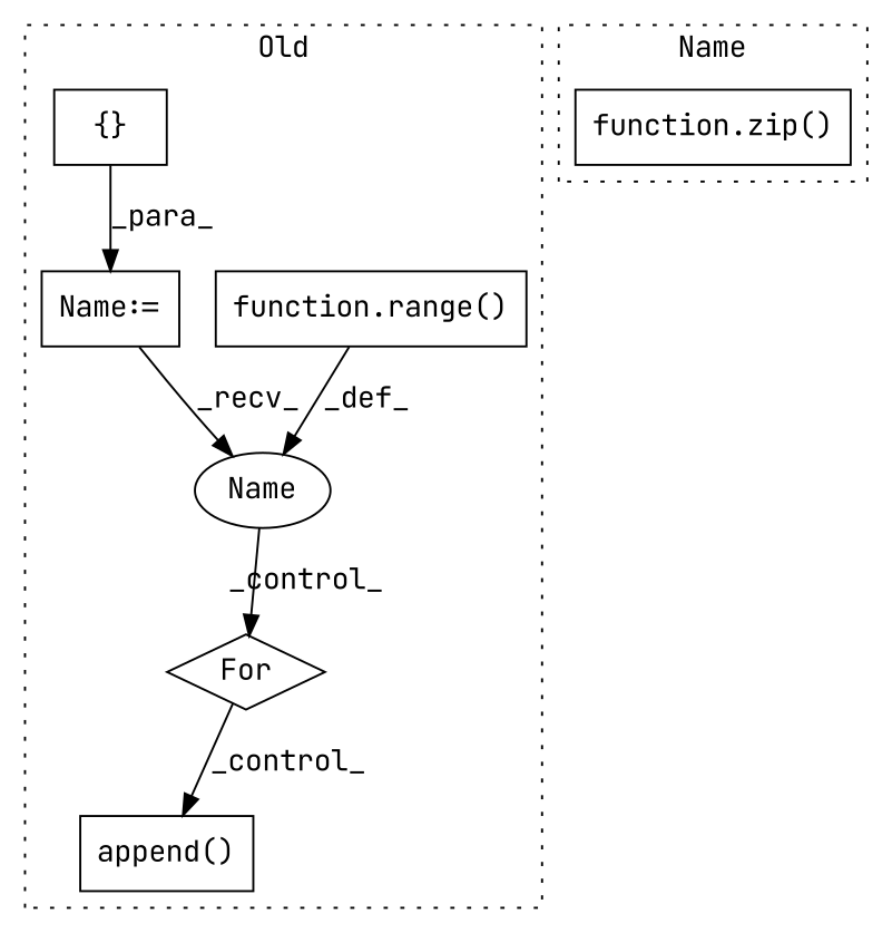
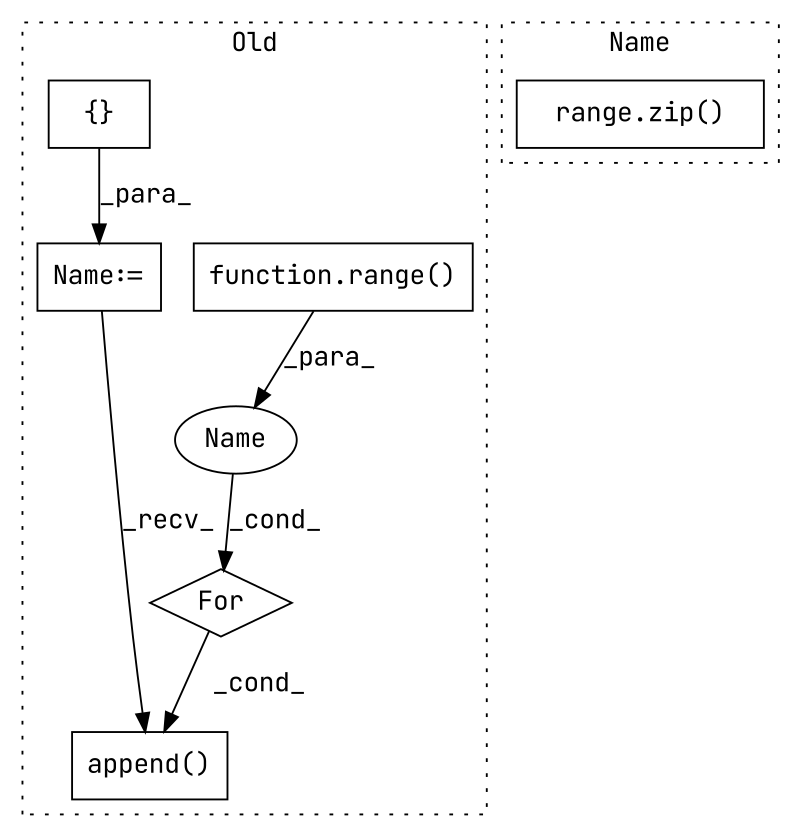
  digraph {
    fontname="JetBrains Mono"
    node [a=75 fontname="JetBrains Mono" shape=box]
    edge [fontname="JetBrains Mono"]
    n1 [l="6,1" label="function.range()" s="16274,16299"]
    n2 [a=107 l="4,18" label=For s="16265,16300" shape=diamond]
    n3 [a=87 l=1 label=Name s=16269 shape=ellipse]
    n4 [l="20,1" label="append()" s="16318,16387"]
    n5 [a=68 l=3 label="Name:=" s=16247]
    n6 [a=59 l="2,1" label="{}" s="16250,16250"]
-   n7 [l="4,1" label="function.zip()" s="15711,15737"]
+   n7 [l="4,1" label="range.zip()" s="15711,15737"]
    subgraph cluster_1 {
      label=Old
      style=dotted
      n1
      n2
      n3
      n4
      n5
      n6
    }
    subgraph cluster_2 {
      label=Name
      style=dotted
      n7
    }
-   n1 -> n3 [label=_def_]
-   n2 -> n4 [label=_control_]
-   n3 -> n2 [label=_control_]
-   n5 -> n3 [label=_recv_]
+   n1 -> n3 [label=_para_]
+   n2 -> n4 [label=_cond_]
+   n3 -> n2 [label=_cond_]
+   n5 -> n4 [label=_recv_]
    n6 -> n5 [label=_para_]
  }
